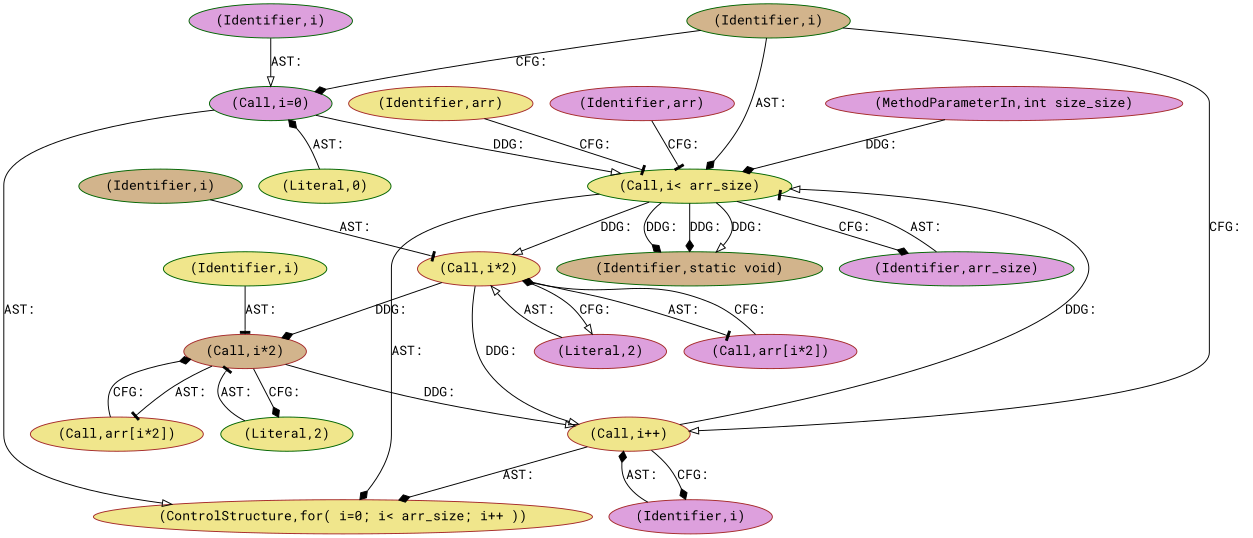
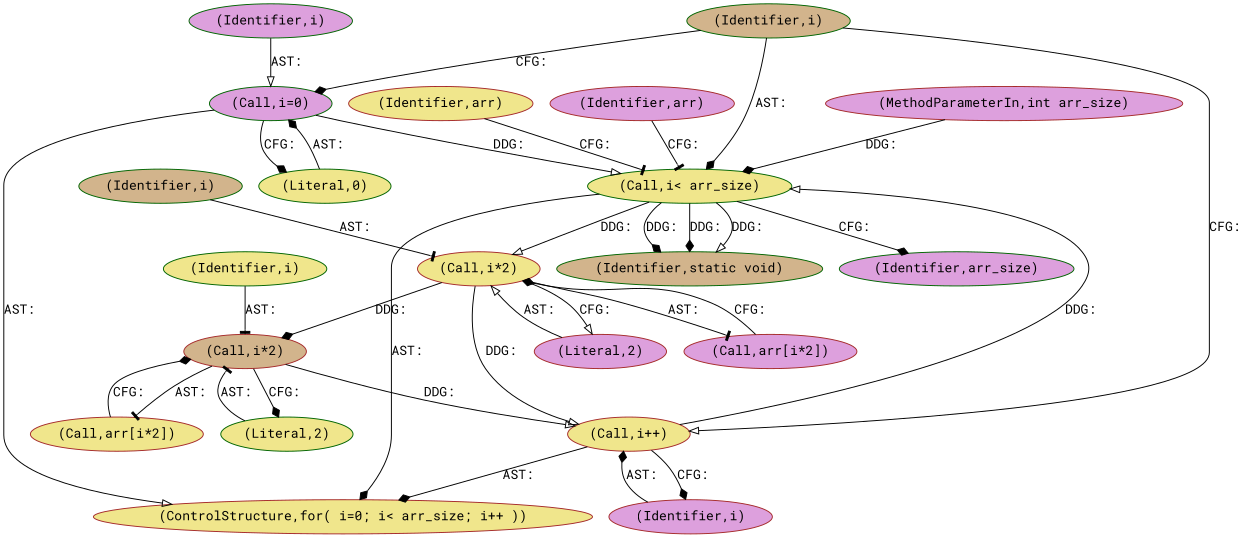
  digraph {
    fontname="Roboto Mono"
    node [color=brown fillcolor=khaki fontname="Roboto Mono" style=filled]
    edge [arrowhead=diamond fontname="Roboto Mono"]
    n1 [color=darkgreen fillcolor=plum label="(Call,i=0)"]
    n2 [color=darkgreen label="(Call,i< arr_size)"]
    n3 [color=darkgreen label="(Literal,0)"]
    n4 [label="(ControlStructure,for( i=0; i< arr_size; i++ ))"]
    n5 [label="(Call,i*2)"]
    n6 [color=darkgreen fillcolor=tan label="(Identifier,static void)"]
    n7 [color=darkgreen fillcolor=plum label="(Identifier,arr_size)"]
    n8 [label="(Call,i++)"]
    n9 [fillcolor=tan label="(Call,i*2)"]
    n10 [fillcolor=plum label="(Call,arr[i*2])"]
    n11 [fillcolor=plum label="(Literal,2)"]
    n12 [fillcolor=plum label="(Identifier,i)"]
    n13 [label="(Call,arr[i*2])"]
    n14 [color=darkgreen label="(Literal,2)"]
    n15 [color=darkgreen fillcolor=tan label="(Identifier,i)"]
-   n16 [fillcolor=plum label="(MethodParameterIn,int size_size)"]
+   n16 [fillcolor=plum label="(MethodParameterIn,int arr_size)"]
    n17 [color=darkgreen fillcolor=tan label="(Identifier,i)"]
    n18 [color=darkgreen fillcolor=plum label="(Identifier,i)"]
    n19 [color=darkgreen label="(Identifier,i)"]
    n20 [label="(Identifier,arr)"]
    n21 [fillcolor=plum label="(Identifier,arr)"]
    n1 -> n2 [arrowhead=onormal label="DDG: "]
+   n1 -> n3 [label="CFG: "]
    n1 -> n4 [arrowhead=onormal label="AST: "]
    n2 -> n4 [label="AST: "]
    n2 -> n5 [arrowhead=onormal label="DDG: "]
    n2 -> n6 [label="DDG: "]
    n2 -> n6 [arrowhead=onormal label="DDG: "]
    n2 -> n6 [label="DDG: "]
    n2 -> n7 [label="CFG: "]
    n3 -> n1 [label="AST: "]
    n5 -> n8 [arrowhead=onormal label="DDG: "]
    n5 -> n9 [label="DDG: "]
    n5 -> n10 [arrowhead=tee label="AST: "]
    n5 -> n11 [arrowhead=onormal label="CFG: "]
-   n7 -> n2 [arrowhead=tee label="AST: "]
    n8 -> n2 [arrowhead=onormal label="DDG: "]
    n8 -> n4 [label="AST: "]
    n8 -> n12 [label="CFG: "]
    n9 -> n8 [arrowhead=onormal label="DDG: "]
    n9 -> n13 [arrowhead=tee label="AST: "]
    n9 -> n14 [label="CFG: "]
    n10 -> n5 [label="CFG: "]
    n11 -> n5 [arrowhead=onormal label="AST: "]
    n12 -> n8 [label="AST: "]
    n13 -> n9 [label="CFG: "]
    n14 -> n9 [arrowhead=tee label="AST: "]
    n15 -> n5 [arrowhead=tee label="AST: "]
    n16 -> n2 [label="DDG: "]
    n17 -> n1 [label="CFG: "]
    n17 -> n2 [label="AST: "]
    n17 -> n8 [arrowhead=onormal label="CFG: "]
    n18 -> n1 [arrowhead=onormal label="AST: "]
    n19 -> n9 [arrowhead=tee label="AST: "]
    n20 -> n2 [arrowhead=tee label="CFG: "]
    n21 -> n2 [arrowhead=tee label="CFG: "]
  }
